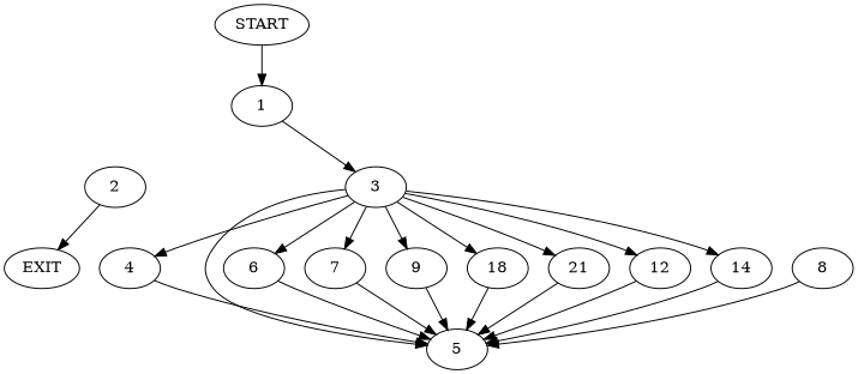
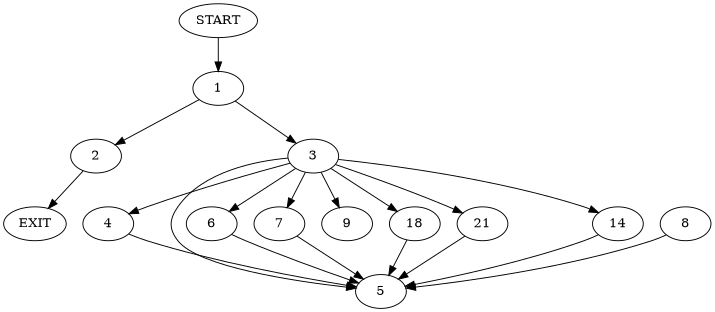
  digraph {
    n1 [label=START]
    1
    2
    3
    n5 [label=EXIT]
    4
    5
    6
    7
    9
    n11 [label=18]
    n12 [label=21]
-   12
    n14 [label=14]
    8
    n1 -> 1
+   1 -> 2
    1 -> 3
    2 -> n5
    3 -> 4
    3 -> 5
    3 -> 6
    3 -> 7
    3 -> 9
    3 -> n11
    3 -> n12
-   3 -> 12
    3 -> n14
    4 -> 5
    6 -> 5
    7 -> 5
-   9 -> 5
    n11 -> 5
    n12 -> 5
-   12 -> 5
    n14 -> 5
    8 -> 5
  }
